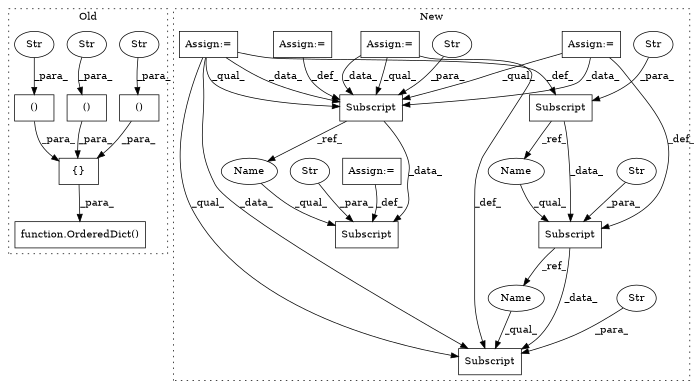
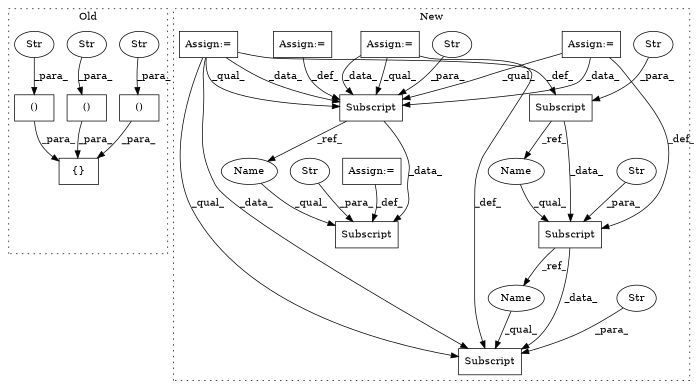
  digraph {
    node [a=66 l=6 shape=box]
-   n1 [a=75 l="12,1" label="function.OrderedDict()" s="8372,8452"]
    n2 [a=59 l="1,0" label="{}" s="8384,8451"]
    n3 [a=54 l=14 label="()" s=8392]
    n4 [label=Str s=8386 shape=ellipse]
    n5 [a=54 l=12 label="()" s=8416]
    n6 [label=Str s=8410 shape=ellipse]
    n7 [a=54 l=12 label="()" s=8438]
    n8 [label=Str s=8432 shape=ellipse]
    n9 [a=63 l="15,0" label=Subscript s="8149,0"]
    n10 [a=68 l=3 label="Assign:=" s=8164]
    n11 [label=Str s=8157 shape=ellipse]
    n12 [a=63 l="15,0" label=Subscript s="8098,0"]
    n13 [label=Str s=8106 shape=ellipse]
    n14 [a=63 l="15,0" label=Subscript s="8198,0"]
    n15 [label=Str s=8206 shape=ellipse]
    n16 [a=63 l="15,0" label=Subscript s="8519,0"]
    n17 [label=Str s=8527 shape=ellipse]
    n18 [a=63 l="15,0" label=Subscript s="8482,0"]
    n19 [label=Str s=8490 shape=ellipse]
    n20 [a=68 l=3 label="Assign:=" s=8213]
    n21 [a=68 l=3 label="Assign:=" s=8497]
    n22 [a=68 l=3 label="Assign:=" s=8113]
    n23 [a=68 l=3 label="Assign:=" s=8534]
    n24 [a=87 l=7 label=Name s=8149 shape=ellipse]
    n25 [a=87 l=7 label=Name s=8519 shape=ellipse]
    n26 [a=87 l=7 label=Name s=8198 shape=ellipse]
    subgraph cluster_1 {
      label=Old
      style=dotted
-     n1
      n2
      n3
      n4
      n5
      n6
      n7
      n8
    }
    subgraph cluster_2 {
      label=New
      style=dotted
      n9
      n10
      n11
      n12
      n13
      n14
      n15
      n16
      n17
      n18
      n19
      n20
      n21
      n22
      n23
      n24
      n25
      n26
    }
-   n2 -> n1 [label=_para_]
    n3 -> n2 [label=_para_]
    n4 -> n3 [label=_para_]
    n5 -> n2 [label=_para_]
    n6 -> n5 [label=_para_]
    n7 -> n2 [label=_para_]
    n8 -> n7 [label=_para_]
    n9 -> n14 [label=_data_]
    n9 -> n26 [label=_ref_]
    n10 -> n9 [label=_def_]
    n10 -> n18 [label=_data_]
    n10 -> n18 [label=_qual_]
    n11 -> n9 [label=_para_]
    n12 -> n9 [label=_data_]
    n12 -> n24 [label=_ref_]
    n13 -> n12 [label=_para_]
    n15 -> n14 [label=_para_]
    n17 -> n16 [label=_para_]
    n18 -> n16 [label=_data_]
    n18 -> n25 [label=_ref_]
    n19 -> n18 [label=_para_]
    n20 -> n14 [label=_def_]
    n20 -> n18 [label=_qual_]
    n20 -> n18 [label=_data_]
    n21 -> n18 [label=_def_]
    n22 -> n12 [label=_def_]
    n22 -> n14 [label=_data_]
    n22 -> n14 [label=_qual_]
    n22 -> n18 [label=_data_]
    n22 -> n18 [label=_qual_]
    n23 -> n16 [label=_def_]
    n24 -> n9 [label=_qual_]
    n25 -> n16 [label=_qual_]
    n26 -> n14 [label=_qual_]
  }
